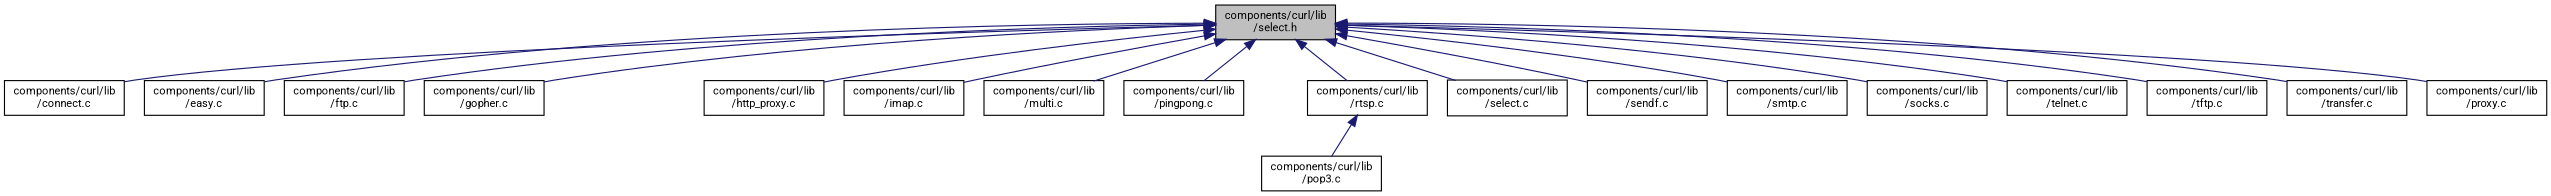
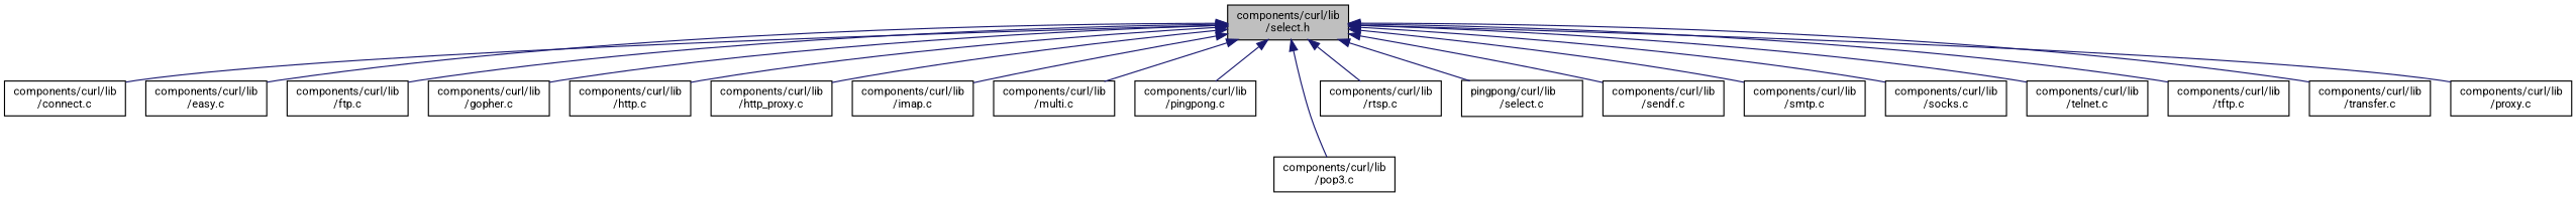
  digraph {
    fontname=Roboto
    node [color=black fillcolor=white fontname=Roboto fontsize=10 shape=record style=filled]
    edge [color=midnightblue dir=back fontname=Roboto fontsize=10 labelfontname=Helvetica labelfontsize=10 style=solid]
    n1 [fillcolor=grey75 fontcolor=black height=0.2 label="components/curl/lib\l/select.h" width=0.4]
    n2 [height=0.2 label="components/curl/lib\l/connect.c" width=0.4]
    n3 [height=0.2 label="components/curl/lib\l/easy.c" width=0.4]
    n4 [height=0.2 label="components/curl/lib\l/ftp.c" width=0.4]
    n5 [height=0.2 label="components/curl/lib\l/gopher.c" width=0.4]
+   n6 [height=0.2 label="components/curl/lib\l/http.c" width=0.4]
    n7 [height=0.2 label="components/curl/lib\l/http_proxy.c" width=0.4]
    n8 [height=0.2 label="components/curl/lib\l/imap.c" width=0.4]
    n9 [height=0.2 label="components/curl/lib\l/multi.c" width=0.4]
    n10 [height=0.2 label="components/curl/lib\l/pingpong.c" width=0.4]
    n11 [height=0.2 label="components/curl/lib\l/pop3.c" width=0.4]
    n12 [height=0.2 label="components/curl/lib\l/rtsp.c" width=0.4]
-   n13 [height=0.2 label="components/curl/lib\l/select.c" width=0.4]
+   n13 [height=0.2 label="pingpong/curl/lib\l/select.c" width=0.4]
    n14 [height=0.2 label="components/curl/lib\l/sendf.c" width=0.4]
    n15 [height=0.2 label="components/curl/lib\l/smtp.c" width=0.4]
    n16 [height=0.2 label="components/curl/lib\l/socks.c" width=0.4]
    n17 [height=0.2 label="components/curl/lib\l/telnet.c" width=0.4]
    n18 [height=0.2 label="components/curl/lib\l/tftp.c" width=0.4]
    n19 [height=0.2 label="components/curl/lib\l/transfer.c" width=0.4]
    n20 [height=0.2 label="components/curl/lib\l/proxy.c" width=0.4]
    n1 -> n2
    n1 -> n3
    n1 -> n4
    n1 -> n5
+   n1 -> n6
    n1 -> n7
    n1 -> n8
    n1 -> n9
    n1 -> n10
-   n12 -> n11
+   n1 -> n11
    n1 -> n12
    n1 -> n13
    n1 -> n14
    n1 -> n15
    n1 -> n16
    n1 -> n17
    n1 -> n18
    n1 -> n19
    n1 -> n20
  }
